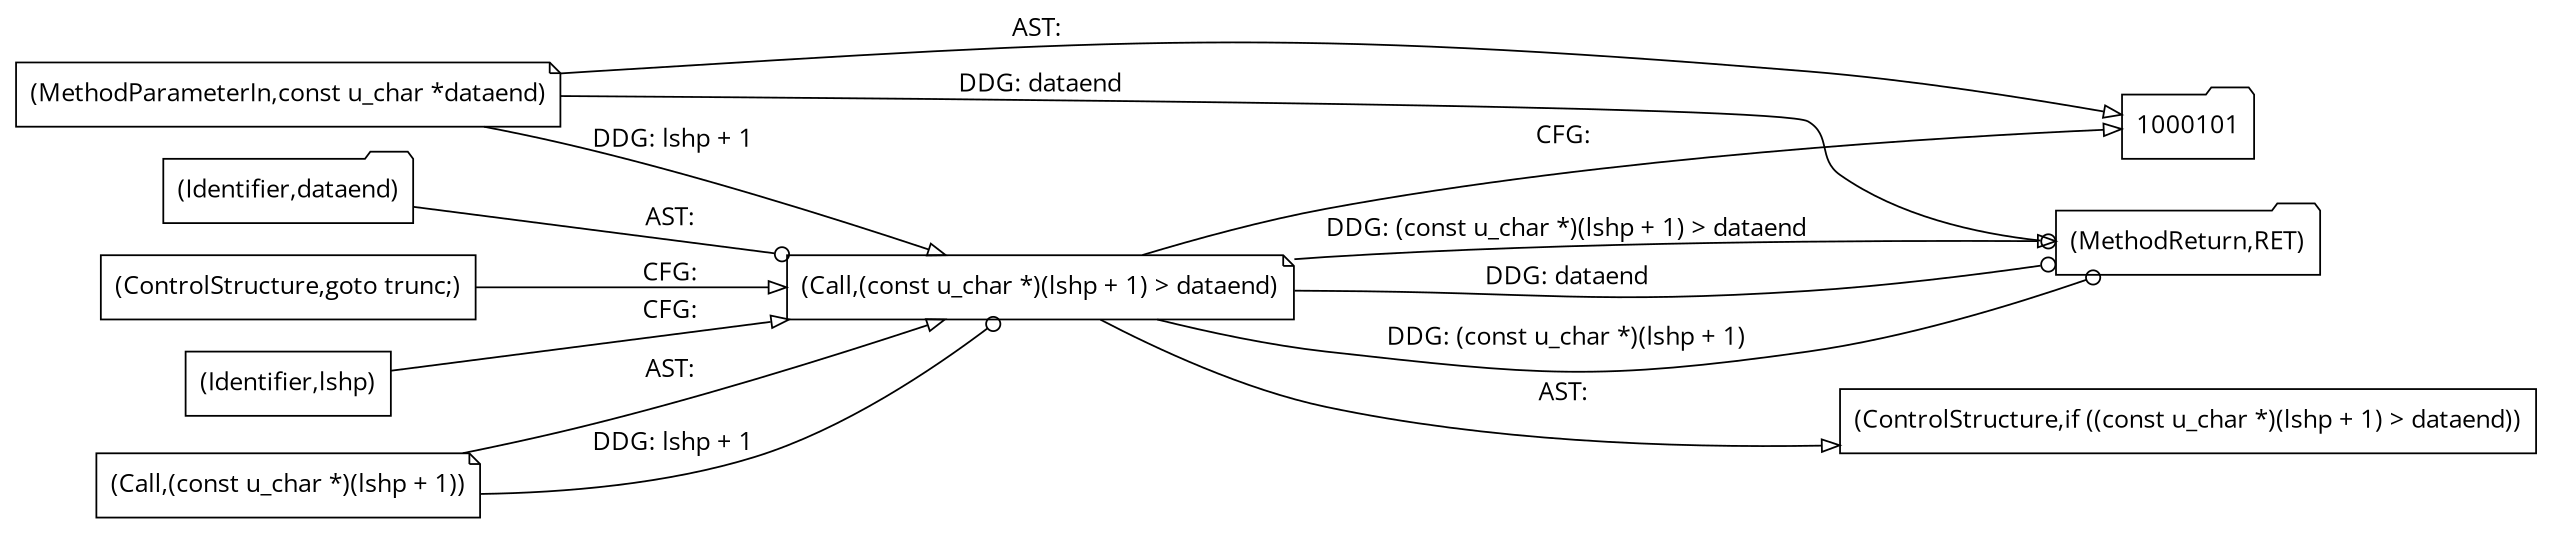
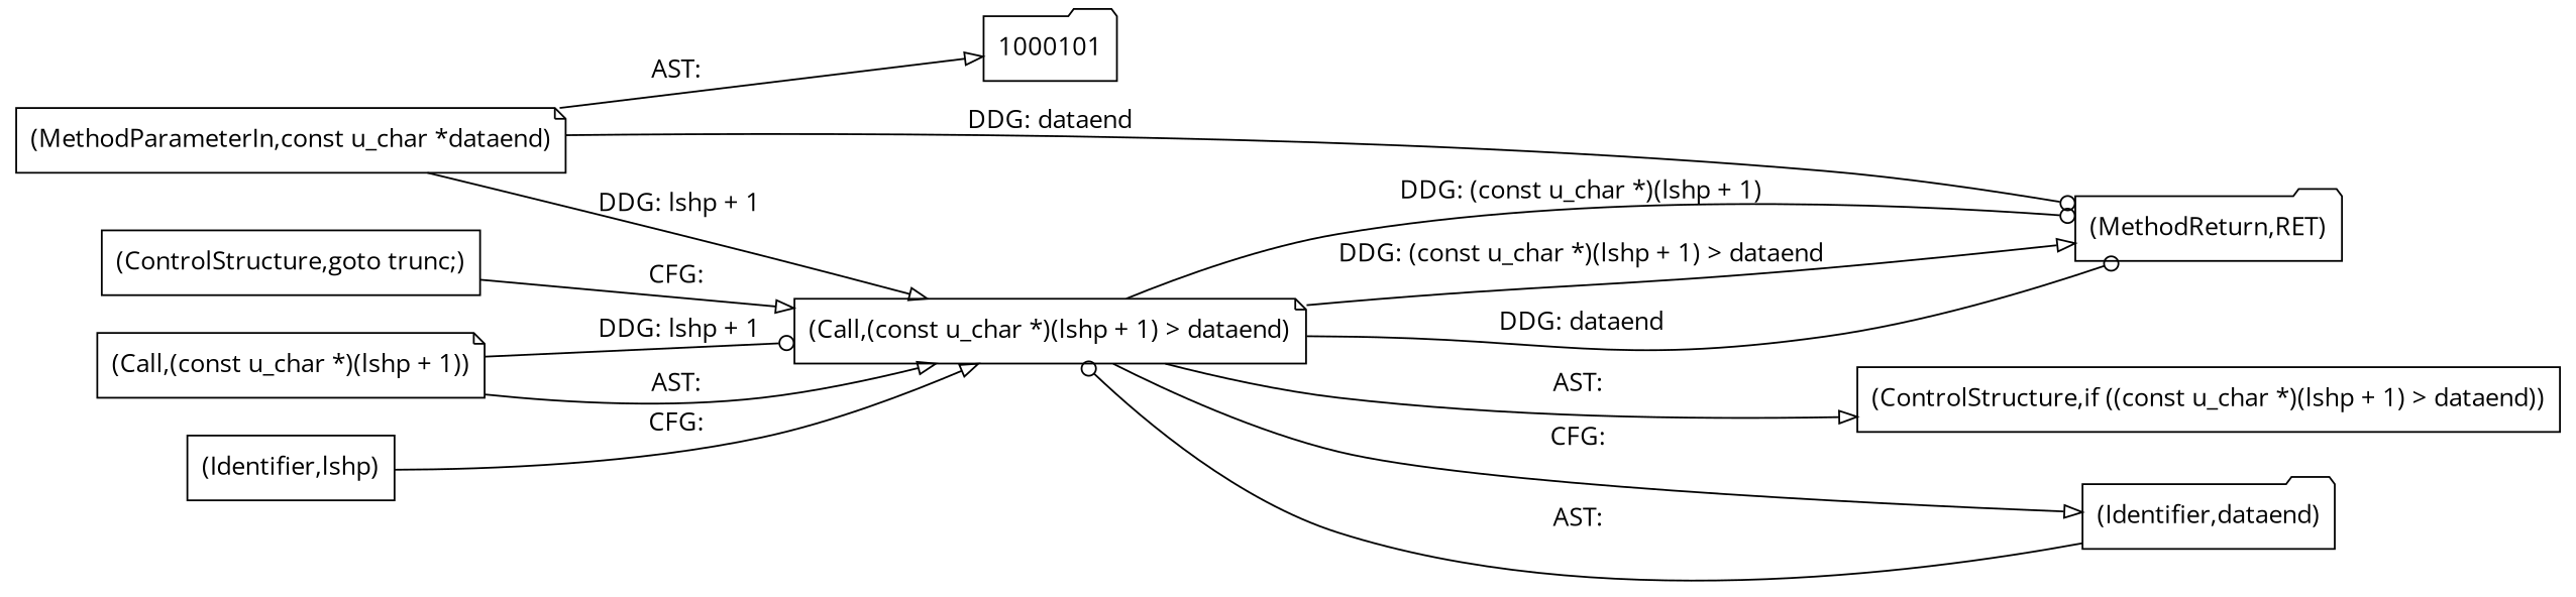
  digraph {
    fontname="Open Sans"
    rankdir=LR
    node [fontname="Open Sans" shape=note]
    edge [arrowhead=onormal fontname="Open Sans"]
    n1 [label="(MethodParameterIn,const u_char *dataend)"]
    n2 [label="(Call,(const u_char *)(lshp + 1) > dataend)"]
    n3 [label="(MethodReturn,RET)" shape=folder]
    1000101 [shape=folder]
    n5 [label="(ControlStructure,if ((const u_char *)(lshp + 1) > dataend))" shape=box]
    n6 [label="(Identifier,dataend)" shape=folder]
    n7 [label="(ControlStructure,goto trunc;)" shape=box]
    n8 [label="(Call,(const u_char *)(lshp + 1))"]
    n9 [label="(Identifier,lshp)" shape=box]
    n1 -> n2 [label="DDG: lshp + 1"]
    n1 -> n3 [arrowhead=odot label="DDG: dataend"]
    n1 -> 1000101 [label="AST: "]
    n2 -> n3 [arrowhead=odot label="DDG: (const u_char *)(lshp + 1)"]
    n2 -> n3 [label="DDG: (const u_char *)(lshp + 1) > dataend"]
    n2 -> n3 [arrowhead=odot label="DDG: dataend"]
    n2 -> n5 [label="AST: "]
-   n2 -> 1000101 [label="CFG: "]
+   n2 -> n6 [label="CFG: "]
    n6 -> n2 [arrowhead=odot label="AST: "]
    n7 -> n2 [label="CFG: "]
    n8 -> n2 [label="AST: "]
    n8 -> n2 [arrowhead=odot label="DDG: lshp + 1"]
    n9 -> n2 [label="CFG: "]
  }
